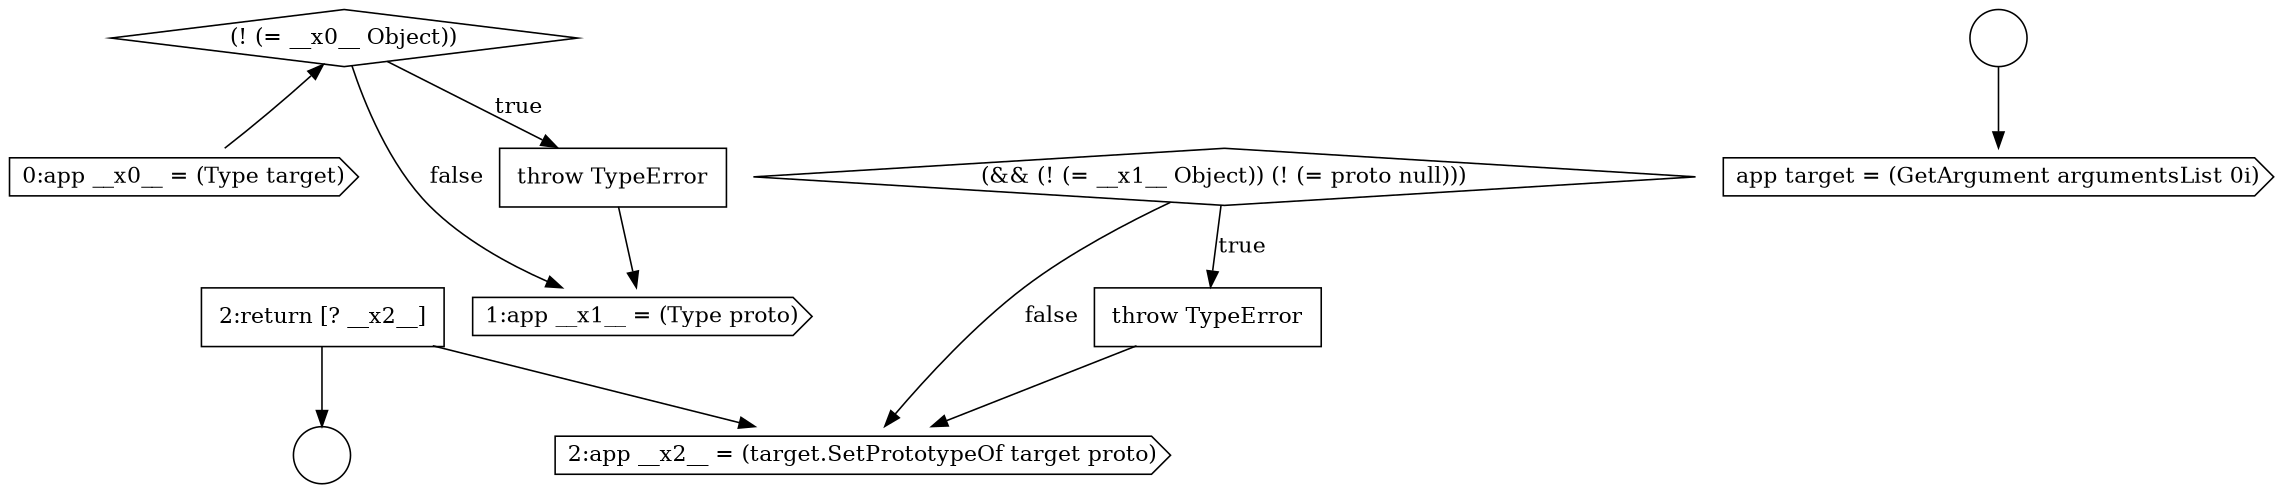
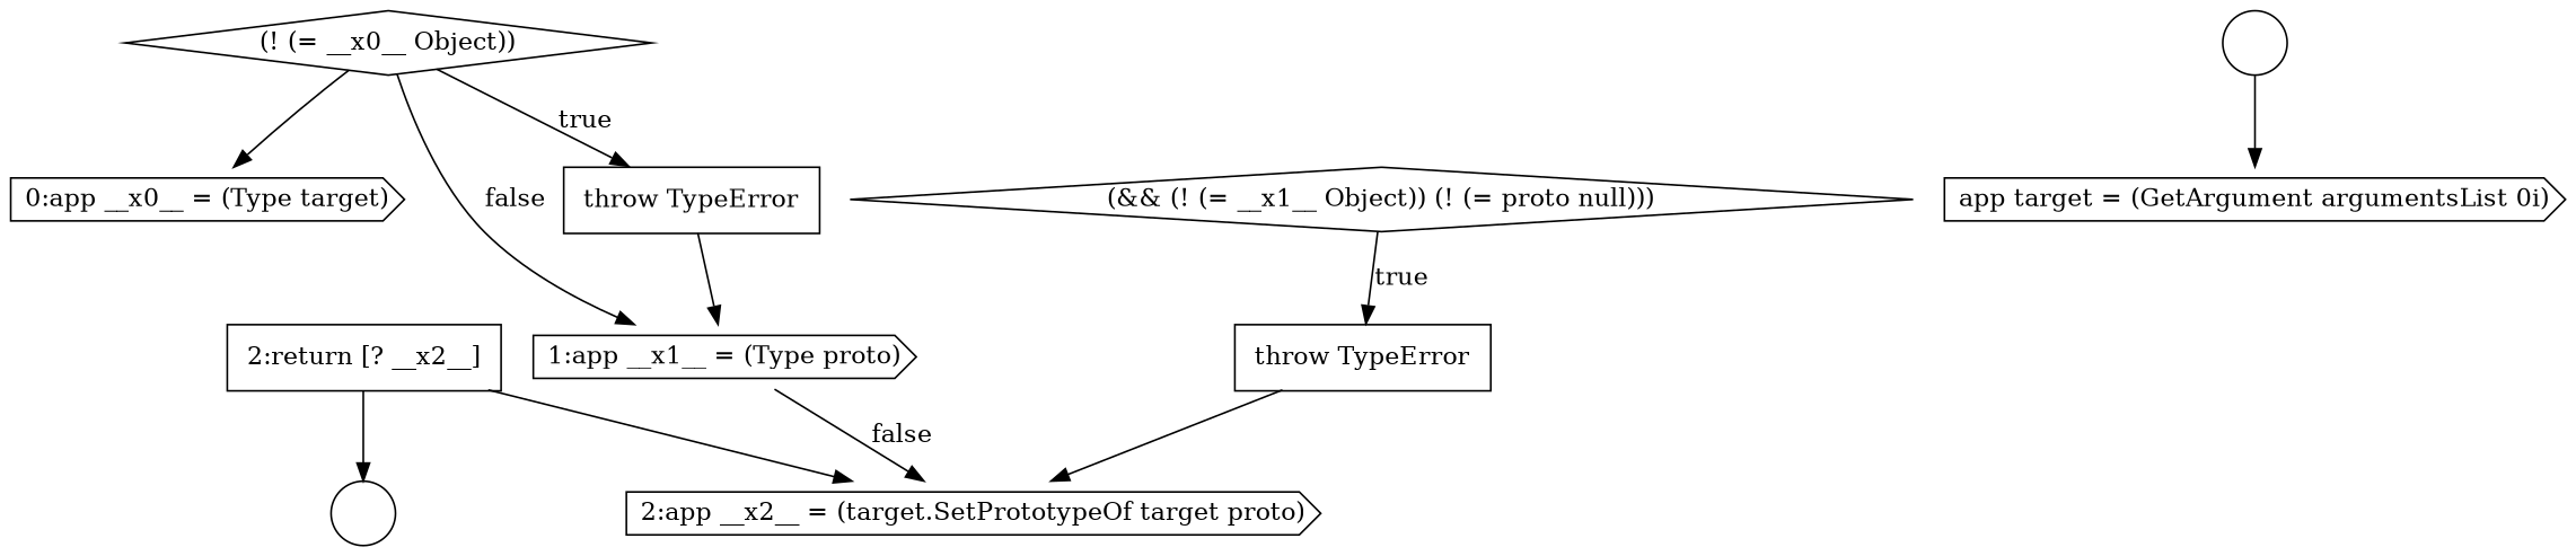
  digraph {
    node [color=black fillcolor=white shape=cds style=filled]
    edge [color=black]
    n1 [label=<<font color="black">2:app __x2__ = (target.SetPrototypeOf target proto)</font>>]
    n2 [label=<<font color="black">     <table border="0" cellborder="1" cellspacing="0" cellpadding="10">       <tr><td align="left">2:return [? __x2__]</td></tr>     </table>   </font>> margin=0 shape=none]
    n3 [label=" " shape=circle]
    n4 [label=<<font color="black">0:app __x0__ = (Type target)</font>>]
    n5 [label=<<font color="black">(! (= __x0__ Object))</font>> shape=diamond]
    n6 [label=<<font color="black">1:app __x1__ = (Type proto)</font>>]
    n7 [label=<<font color="black">     <table border="0" cellborder="1" cellspacing="0" cellpadding="10">       <tr><td align="left">throw TypeError</td></tr>     </table>   </font>> margin=0 shape=none]
    n8 [label=" " shape=circle]
    n9 [label=<<font color="black">app target = (GetArgument argumentsList 0i)</font>>]
    n10 [label=<<font color="black">(&amp;&amp; (! (= __x1__ Object)) (! (= proto null)))</font>> shape=diamond]
    n11 [label=<<font color="black">     <table border="0" cellborder="1" cellspacing="0" cellpadding="10">       <tr><td align="left">throw TypeError</td></tr>     </table>   </font>> margin=0 shape=none]
    n2 -> n1
    n2 -> n3
-   n4 -> n5
+   n5 -> n4
    n5 -> n6 [label=<<font color="black">false</font>>]
    n5 -> n7 [label=<<font color="black">true</font>>]
    n7 -> n6
    n8 -> n9
-   n10 -> n1 [label=<<font color="black">false</font>>]
+   n6 -> n1 [label=<<font color="black">false</font>>]
    n10 -> n11 [label=<<font color="black">true</font>>]
    n11 -> n1
  }
